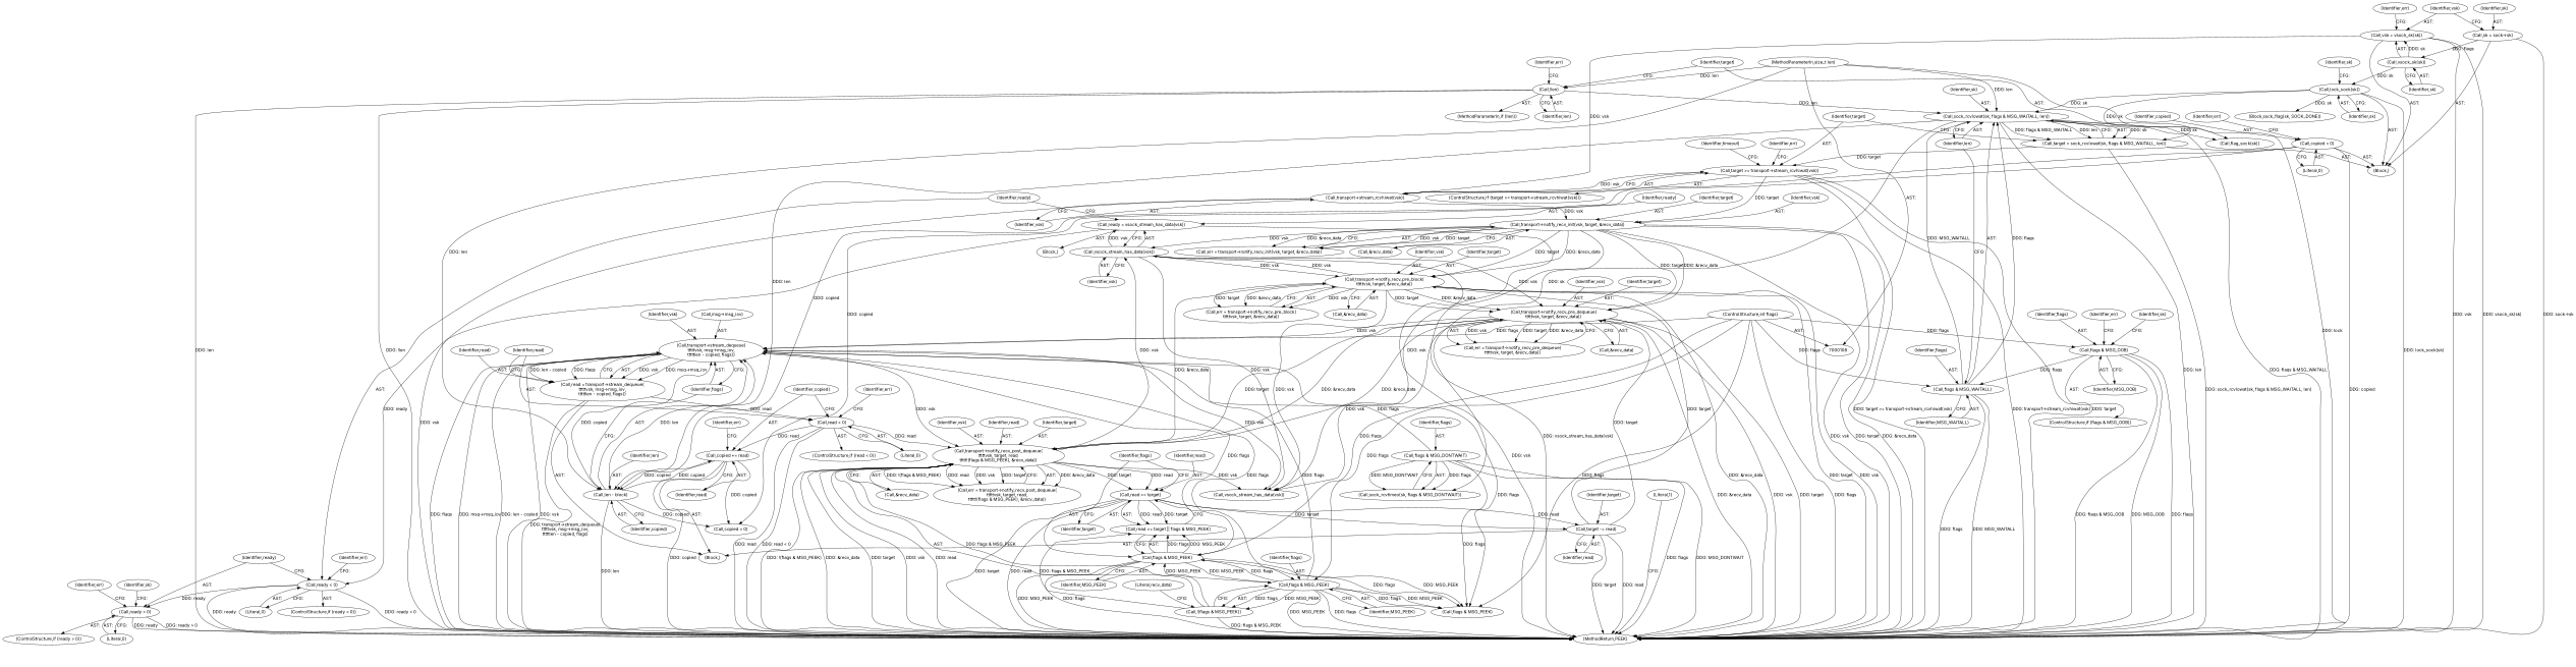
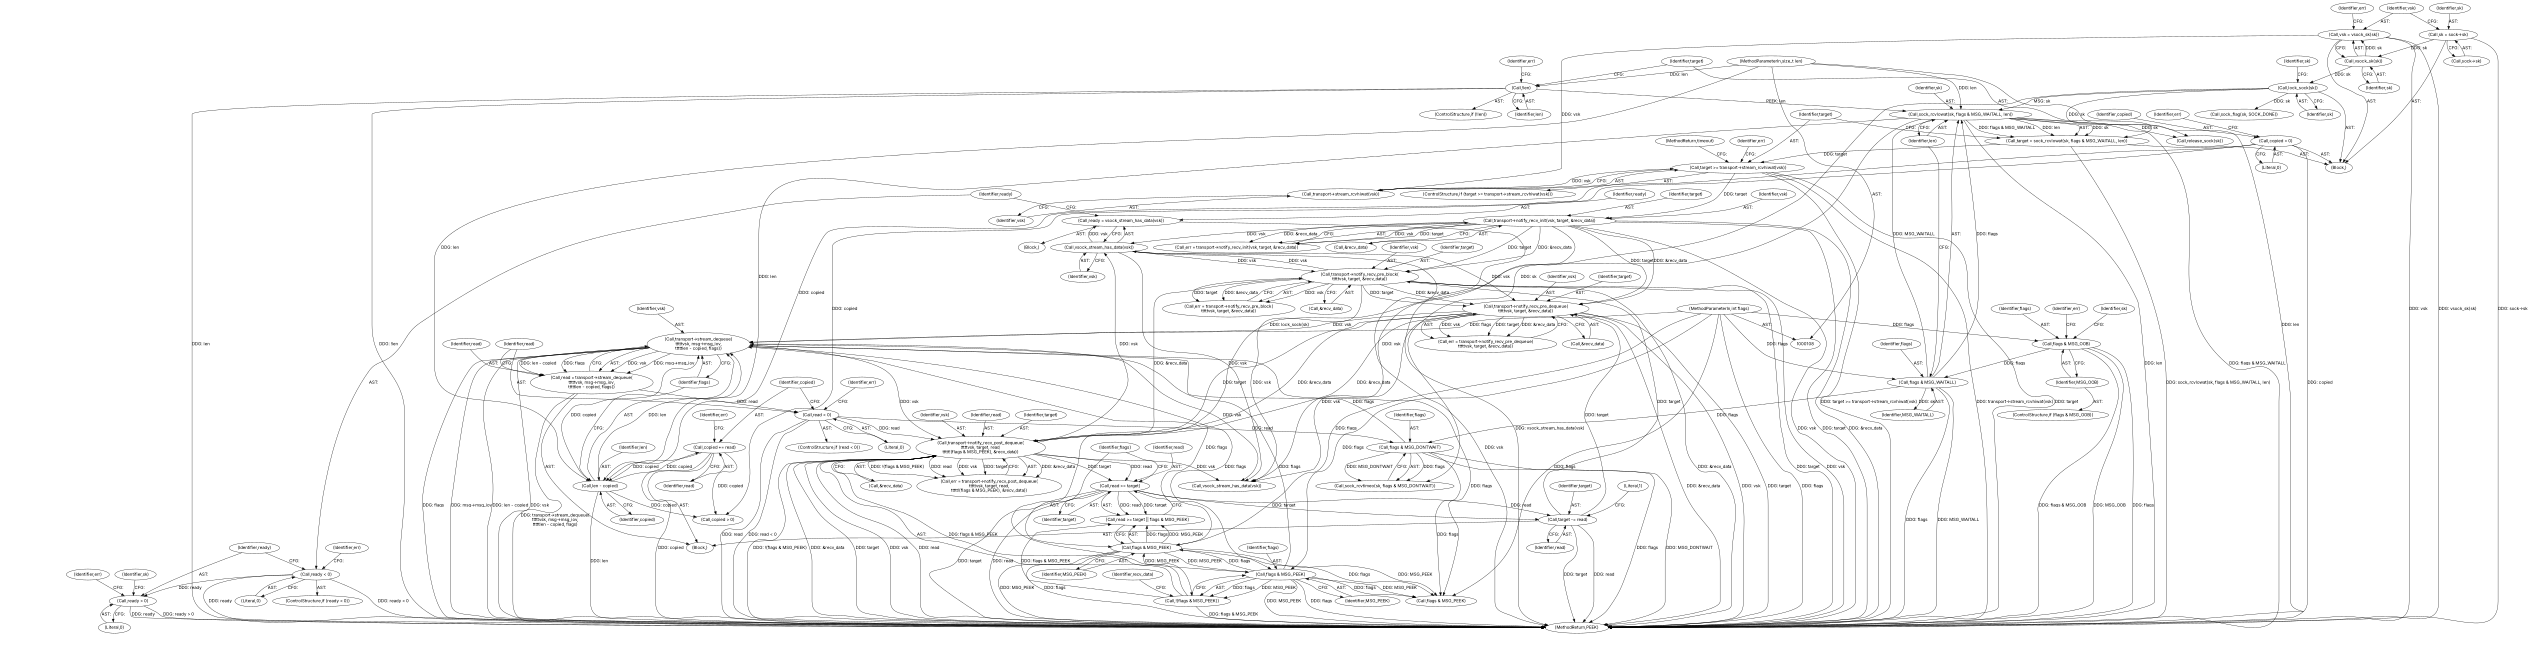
  digraph {
    fontname=Inter
    node [fontname=Inter]
    edge [fontname=Inter]
    n1 [label="(Call,ready = vsock_stream_has_data(vsk))"]
    n2 [label="(Call,vsock_stream_has_data(vsk))"]
    n3 [label="(Call,ready < 0)"]
    n4 [label="(Block,)"]
    n5 [label="(MethodReturn,PEEK)"]
    n6 [label="(Call,transport->notify_recv_pre_block(\n\t\t\t\t\tvsk, target, &recv_data))"]
    n7 [label="(Call,transport->notify_recv_pre_dequeue(\n\t\t\t\t\tvsk, target, &recv_data))"]
    n8 [label="(Identifier,vsk)"]
    n9 [label="(Call,vsock_stream_has_data(vsk))"]
    n10 [label="(Call,ready > 0)"]
    n11 [label="(Literal,0)"]
    n12 [label="(ControlStructure,if (ready < 0))"]
    n13 [label="(Call,err = transport->notify_recv_pre_block(\n\t\t\t\t\tvsk, target, &recv_data))"]
    n14 [label="(Call,&recv_data)"]
    n15 [label="(Call,transport->stream_dequeue(\n\t\t\t\t\tvsk, msg->msg_iov,\n\t\t\t\t\tlen - copied, flags))"]
    n16 [label="(Call,transport->notify_recv_post_dequeue(\n\t\t\t\t\tvsk, target, read,\n\t\t\t\t\t!(flags & MSG_PEEK), &recv_data))"]
    n17 [label="(Call,err = transport->notify_recv_pre_dequeue(\n\t\t\t\t\tvsk, target, &recv_data))"]
    n18 [label="(Call,&recv_data)"]
    n19 [label="(Call,transport->notify_recv_init(vsk, target, &recv_data))"]
    n20 [label="(Call,&recv_data)"]
    n21 [label="(Call,err = transport->notify_recv_init(vsk, target, &recv_data))"]
    n22 [label="(Call,transport->stream_rcvhiwat(vsk))"]
    n23 [label="(Call,target >= transport->stream_rcvhiwat(vsk))"]
    n24 [label="(Identifier,vsk)"]
    n25 [label="(ControlStructure,if (target >= transport->stream_rcvhiwat(vsk)))"]
    n26 [label="(Call,vsk = vsock_sk(sk))"]
    n27 [label="(Call,vsock_sk(sk))"]
    n28 [label="(Block,)"]
    n29 [label="(Call,lock_sock(sk))"]
    n30 [label="(Identifier,sk)"]
    n31 [label="(Call,sock_rcvlowat(sk, flags & MSG_WAITALL, len))"]
-   n32 [label="(Call,flag_sock(sk))"]
-   n33 [label="(Block,sock_flag(sk, SOCK_DONE))"]
+   n32 [label="(Call,release_sock(sk))"]
+   n33 [label="(Call,sock_flag(sk, SOCK_DONE))"]
    n34 [label="(Identifier,sk)"]
    n35 [label="(Call,sk = sock->sk)"]
+   n36 [label="(Call,sock->sk)"]
    n37 [label="(Call,target = sock_rcvlowat(sk, flags & MSG_WAITALL, len))"]
-   n38 [label="(Call,len - block)"]
+   n38 [label="(Call,len - copied)"]
    n39 [label="(Call,sock_rcvtimeo(sk, flags & MSG_DONTWAIT))"]
    n40 [label="(Identifier,len)"]
    n41 [label="(Call,copied += read)"]
    n42 [label="(Call,copied > 0)"]
    n43 [label="(Identifier,copied)"]
    n44 [label="(Call,flags & MSG_DONTWAIT)"]
    n45 [label="(Call,flags & MSG_WAITALL)"]
    n46 [label="(Identifier,MSG_WAITALL)"]
    n47 [label="(Call,flags & MSG_PEEK)"]
    n48 [label="(Call,flags & MSG_OOB)"]
    n49 [label="(Identifier,MSG_OOB)"]
    n50 [label="(ControlStructure,if (flags & MSG_OOB))"]
-   n51 [label="(ControlStructure,int flags)"]
+   n51 [label="(MethodParameterIn,int flags)"]
    n52 [label="(Call,flags & MSG_PEEK)"]
    n53 [label="(Call,flags & MSG_PEEK)"]
-   1000108 [label=7000108]
+   1000108
    n55 [label="(Call,read = transport->stream_dequeue(\n\t\t\t\t\tvsk, msg->msg_iov,\n\t\t\t\t\tlen - copied, flags))"]
    n56 [label="(Identifier,flags)"]
    n57 [label="(Call,read >= target || flags & MSG_PEEK)"]
    n58 [label="(Identifier,MSG_PEEK)"]
    n59 [label="(Call,!(flags & MSG_PEEK))"]
    n60 [label="(Identifier,MSG_PEEK)"]
    n61 [label="(Call,!len)"]
    n62 [label="(Identifier,len)"]
-   n63 [label="(MethodParameterIn,if (!len))"]
+   n63 [label="(ControlStructure,if (!len))"]
    n64 [label="(MethodParameterIn,size_t len)"]
    n65 [label="(Call,target -= read)"]
    n66 [label="(Block,)"]
    n67 [label="(Identifier,read)"]
    n68 [label="(Call,read >= target)"]
    n69 [label="(Identifier,target)"]
    n70 [label="(Call,err = transport->notify_recv_post_dequeue(\n\t\t\t\t\tvsk, target, read,\n\t\t\t\t\t!(flags & MSG_PEEK), &recv_data))"]
    n71 [label="(Call,&recv_data)"]
    n72 [label="(Call,read < 0)"]
    n73 [label="(Identifier,read)"]
    n74 [label="(ControlStructure,if (read < 0))"]
    n75 [label="(Literal,0)"]
    n76 [label="(Call,copied = 0)"]
    n77 [label="(Literal,0)"]
-   n78 [label="(ControlStructure,if (ready > 0))"]
    n79 [label="(Literal,0)"]
    n80 [label="(Identifier,vsk)"]
    n81 [label="(Identifier,vsk)"]
    n82 [label="(Identifier,read)"]
    n83 [label="(Identifier,err)"]
    n84 [label="(Identifier,sk)"]
    n85 [label="(Identifier,vsk)"]
    n86 [label="(Identifier,err)"]
    n87 [label="(Identifier,ready)"]
    n88 [label="(Identifier,copied)"]
    n89 [label="(Identifier,target)"]
    n90 [label="(Identifier,target)"]
    n91 [label="(Identifier,flags)"]
    n92 [label="(Identifier,err)"]
    n93 [label="(Identifier,flags)"]
    n94 [label="(Identifier,err)"]
    n95 [label="(Identifier,err)"]
-   n96 [label="(Identifier,timeout)"]
+   n96 [label="(MethodReturn,timeout)"]
    n97 [label="(Identifier,target)"]
    n98 [label="(Identifier,err)"]
    n99 [label="(Identifier,flags)"]
    n100 [label="(Identifier,len)"]
    n101 [label="(Identifier,vsk)"]
    n102 [label="(Identifier,read)"]
    n103 [label="(Identifier,flags)"]
    n104 [label="(Identifier,err)"]
    n105 [label="(Identifier,vsk)"]
    n106 [label="(Identifier,sk)"]
    n107 [label="(Literal,1)"]
    n108 [label="(Identifier,flags)"]
    n109 [label="(Identifier,ready)"]
    n110 [label="(Identifier,sk)"]
    n111 [label="(Identifier,sk)"]
    n112 [label="(Identifier,err)"]
    n113 [label="(Identifier,target)"]
    n114 [label="(Identifier,target)"]
    n115 [label="(Identifier,target)"]
    n116 [label="(Identifier,err)"]
    n117 [label="(Identifier,read)"]
    n118 [label="(Identifier,read)"]
-   n119 [label="(Call,msg->msg_iov)"]
    n120 [label="(Identifier,sk)"]
    n121 [label="(Identifier,copied)"]
-   n122 [label="(Literal,recv_data)"]
+   n122 [label="(Identifier,recv_data)"]
    n123 [label="(Identifier,vsk)"]
    n124 [label="(Identifier,ready)"]
    n125 [label="(Identifier,target)"]
    n1 -> n2 [label="CFG: "]
-   n1 -> n3 [label="DDG: ready"]
    n1 -> n4 [label="AST: "]
    n1 -> n5 [label="DDG: vsock_stream_has_data(vsk)"]
    n2 -> n1 [label="AST: "]
    n2 -> n1 [label="DDG: vsk"]
    n2 -> n5 [label="DDG: vsk"]
    n2 -> n6 [label="DDG: vsk"]
    n2 -> n7 [label="DDG: vsk"]
    n2 -> n8 [label="CFG: "]
    n2 -> n9 [label="DDG: vsk"]
    n3 -> n5 [label="DDG: ready < 0"]
    n3 -> n5 [label="DDG: ready"]
    n3 -> n10 [label="DDG: ready"]
    n3 -> n11 [label="CFG: "]
    n3 -> n12 [label="AST: "]
    n6 -> n2 [label="DDG: vsk"]
    n6 -> n5 [label="DDG: target"]
    n6 -> n5 [label="DDG: vsk"]
    n6 -> n5 [label="DDG: &recv_data"]
    n6 -> n7 [label="DDG: target"]
    n6 -> n7 [label="DDG: &recv_data"]
    n6 -> n9 [label="DDG: vsk"]
    n6 -> n13 [label="AST: "]
    n6 -> n13 [label="DDG: vsk"]
    n6 -> n13 [label="DDG: target"]
    n6 -> n13 [label="DDG: &recv_data"]
    n6 -> n14 [label="CFG: "]
    n7 -> n5 [label="DDG: &recv_data"]
    n7 -> n5 [label="DDG: vsk"]
    n7 -> n5 [label="DDG: target"]
    n7 -> n9 [label="DDG: vsk"]
    n7 -> n15 [label="DDG: vsk"]
    n7 -> n16 [label="DDG: target"]
    n7 -> n16 [label="DDG: &recv_data"]
    n7 -> n17 [label="AST: "]
    n7 -> n17 [label="DDG: vsk"]
    n7 -> n17 [label="DDG: target"]
    n7 -> n17 [label="DDG: &recv_data"]
    n7 -> n18 [label="CFG: "]
    n8 -> n2 [label="AST: "]
    n10 -> n5 [label="DDG: ready > 0"]
    n10 -> n5 [label="DDG: ready"]
-   n10 -> n78 [label="AST: "]
    n10 -> n79 [label="CFG: "]
    n11 -> n3 [label="AST: "]
    n13 -> n6 [label="CFG: "]
    n14 -> n6 [label="AST: "]
    n15 -> n5 [label="DDG: flags"]
    n15 -> n5 [label="DDG: msg->msg_iov"]
    n15 -> n5 [label="DDG: len - copied"]
    n15 -> n5 [label="DDG: vsk"]
    n15 -> n9 [label="DDG: vsk"]
    n15 -> n16 [label="DDG: vsk"]
    n15 -> n47 [label="DDG: flags"]
    n15 -> n53 [label="DDG: flags"]
    n15 -> n55 [label="AST: "]
    n15 -> n55 [label="DDG: vsk"]
    n15 -> n55 [label="DDG: msg->msg_iov"]
    n15 -> n55 [label="DDG: len - copied"]
    n15 -> n55 [label="DDG: flags"]
    n15 -> n56 [label="CFG: "]
    n16 -> n2 [label="DDG: vsk"]
    n16 -> n5 [label="DDG: &recv_data"]
    n16 -> n5 [label="DDG: target"]
    n16 -> n5 [label="DDG: vsk"]
    n16 -> n5 [label="DDG: read"]
    n16 -> n5 [label="DDG: !(flags & MSG_PEEK)"]
    n16 -> n6 [label="DDG: &recv_data"]
    n16 -> n7 [label="DDG: &recv_data"]
    n16 -> n9 [label="DDG: vsk"]
    n16 -> n68 [label="DDG: read"]
    n16 -> n68 [label="DDG: target"]
    n16 -> n70 [label="AST: "]
    n16 -> n70 [label="DDG: &recv_data"]
    n16 -> n70 [label="DDG: !(flags & MSG_PEEK)"]
    n16 -> n70 [label="DDG: read"]
    n16 -> n70 [label="DDG: vsk"]
    n16 -> n70 [label="DDG: target"]
    n16 -> n71 [label="CFG: "]
    n17 -> n7 [label="CFG: "]
    n18 -> n7 [label="AST: "]
    n19 -> n2 [label="DDG: vsk"]
    n19 -> n5 [label="DDG: target"]
    n19 -> n5 [label="DDG: &recv_data"]
    n19 -> n5 [label="DDG: vsk"]
    n19 -> n6 [label="DDG: target"]
    n19 -> n6 [label="DDG: &recv_data"]
    n19 -> n7 [label="DDG: target"]
    n19 -> n7 [label="DDG: &recv_data"]
    n19 -> n9 [label="DDG: vsk"]
    n19 -> n20 [label="CFG: "]
    n19 -> n21 [label="AST: "]
    n19 -> n21 [label="DDG: vsk"]
    n19 -> n21 [label="DDG: target"]
    n19 -> n21 [label="DDG: &recv_data"]
    n20 -> n19 [label="AST: "]
    n21 -> n19 [label="CFG: "]
-   n22 -> n5 [label="DDG: vsk"]
-   n22 -> n19 [label="DDG: vsk"]
    n22 -> n23 [label="AST: "]
    n22 -> n23 [label="DDG: vsk"]
    n22 -> n24 [label="CFG: "]
    n23 -> n5 [label="DDG: target >= transport->stream_rcvhiwat(vsk)"]
    n23 -> n5 [label="DDG: transport->stream_rcvhiwat(vsk)"]
    n23 -> n5 [label="DDG: target"]
    n23 -> n19 [label="DDG: target"]
    n23 -> n22 [label="CFG: "]
    n23 -> n25 [label="AST: "]
    n24 -> n22 [label="AST: "]
    n26 -> n5 [label="DDG: vsk"]
    n26 -> n5 [label="DDG: vsock_sk(sk)"]
    n26 -> n22 [label="DDG: vsk"]
+   n26 -> n27 [label="CFG: "]
    n26 -> n28 [label="AST: "]
    n27 -> n26 [label="AST: "]
    n27 -> n26 [label="DDG: sk"]
    n27 -> n29 [label="DDG: sk"]
    n27 -> n30 [label="CFG: "]
-   n29 -> n5 [label="DDG: lock_sock(sk)"]
+   n29 -> n59 [label="DDG: lock_sock(sk)"]
    n29 -> n28 [label="AST: "]
-   n29 -> n31 [label="DDG: sk"]
+   n29 -> n31 [label="MSG: sk"]
    n29 -> n32 [label="DDG: sk"]
    n29 -> n33 [label="DDG: sk"]
    n29 -> n34 [label="CFG: "]
    n30 -> n27 [label="AST: "]
    n31 -> n5 [label="DDG: len"]
    n31 -> n5 [label="DDG: flags & MSG_WAITALL"]
    n31 -> n32 [label="DDG: sk"]
    n31 -> n37 [label="AST: "]
    n31 -> n37 [label="DDG: sk"]
    n31 -> n37 [label="DDG: flags & MSG_WAITALL"]
    n31 -> n37 [label="DDG: len"]
    n31 -> n38 [label="DDG: len"]
    n31 -> n39 [label="DDG: sk"]
    n31 -> n40 [label="CFG: "]
    n34 -> n29 [label="AST: "]
    n35 -> n5 [label="DDG: sock->sk"]
-   n35 -> n27 [label="DDG: flags"]
+   n35 -> n27 [label="DDG: sk"]
    n35 -> n28 [label="AST: "]
+   n35 -> n36 [label="CFG: "]
+   n36 -> n35 [label="AST: "]
    n37 -> n5 [label="DDG: sock_rcvlowat(sk, flags & MSG_WAITALL, len)"]
    n37 -> n23 [label="DDG: target"]
    n37 -> n28 [label="AST: "]
-   n37 -> n31 [label="CFG: "]
    n38 -> n5 [label="DDG: len"]
    n38 -> n15 [label="AST: "]
    n38 -> n15 [label="DDG: len"]
    n38 -> n15 [label="DDG: copied"]
    n38 -> n41 [label="DDG: copied"]
    n38 -> n42 [label="DDG: copied"]
    n38 -> n43 [label="CFG: "]
    n39 -> n44 [label="CFG: "]
    n40 -> n31 [label="AST: "]
    n40 -> n45 [label="CFG: "]
    n41 -> n5 [label="DDG: copied"]
    n41 -> n38 [label="DDG: copied"]
    n41 -> n42 [label="DDG: copied"]
    n41 -> n66 [label="AST: "]
    n41 -> n73 [label="CFG: "]
    n43 -> n38 [label="AST: "]
    n44 -> n5 [label="DDG: flags"]
    n44 -> n5 [label="DDG: MSG_DONTWAIT"]
    n44 -> n15 [label="DDG: flags"]
    n44 -> n39 [label="AST: "]
    n44 -> n39 [label="DDG: flags"]
    n44 -> n39 [label="DDG: MSG_DONTWAIT"]
    n44 -> n47 [label="DDG: flags"]
    n45 -> n5 [label="DDG: flags"]
    n45 -> n5 [label="DDG: MSG_WAITALL"]
    n45 -> n31 [label="AST: "]
    n45 -> n31 [label="DDG: flags"]
    n45 -> n31 [label="DDG: MSG_WAITALL"]
-   n45 -> n46 [label="CFG: "]
+   n45 -> n44 [label="DDG: flags"]
+   n45 -> n46 [label="DDG: sk"]
    n46 -> n45 [label="AST: "]
    n48 -> n5 [label="DDG: flags & MSG_OOB"]
    n48 -> n5 [label="DDG: MSG_OOB"]
    n48 -> n5 [label="DDG: flags"]
    n48 -> n45 [label="DDG: flags"]
    n48 -> n49 [label="CFG: "]
-   n48 -> n50 [label="AST: "]
+   n49 -> n50 [label="AST: "]
    n49 -> n48 [label="AST: "]
    n51 -> n5 [label="DDG: flags"]
    n51 -> n15 [label="DDG: flags"]
    n51 -> n45 [label="DDG: flags"]
    n51 -> n47 [label="DDG: flags"]
    n51 -> n48 [label="DDG: flags"]
    n51 -> n52 [label="DDG: flags"]
    n51 -> n53 [label="DDG: flags"]
    n51 -> 1000108 [label="AST: "]
    n52 -> n5 [label="DDG: MSG_PEEK"]
    n52 -> n5 [label="DDG: flags"]
    n52 -> n15 [label="DDG: flags"]
    n52 -> n47 [label="DDG: flags"]
    n52 -> n47 [label="DDG: MSG_PEEK"]
    n52 -> n53 [label="DDG: MSG_PEEK"]
    n52 -> n57 [label="AST: "]
    n52 -> n57 [label="DDG: flags"]
    n52 -> n57 [label="DDG: MSG_PEEK"]
    n52 -> n58 [label="CFG: "]
    n53 -> n5 [label="DDG: MSG_PEEK"]
    n53 -> n5 [label="DDG: flags"]
    n53 -> n15 [label="DDG: flags"]
    n53 -> n47 [label="DDG: flags"]
    n53 -> n47 [label="DDG: MSG_PEEK"]
    n53 -> n52 [label="DDG: flags"]
    n53 -> n52 [label="DDG: MSG_PEEK"]
    n53 -> n59 [label="AST: "]
    n53 -> n59 [label="DDG: flags"]
    n53 -> n59 [label="DDG: MSG_PEEK"]
    n53 -> n60 [label="CFG: "]
    n55 -> n5 [label="DDG: transport->stream_dequeue(\n\t\t\t\t\tvsk, msg->msg_iov,\n\t\t\t\t\tlen - copied, flags)"]
    n55 -> n15 [label="CFG: "]
    n55 -> n66 [label="AST: "]
    n55 -> n72 [label="DDG: read"]
    n56 -> n15 [label="AST: "]
    n56 -> n38 [label="CFG: "]
    n57 -> n52 [label="CFG: "]
    n57 -> n68 [label="CFG: "]
    n58 -> n52 [label="AST: "]
    n59 -> n5 [label="DDG: flags & MSG_PEEK"]
    n59 -> n16 [label="AST: "]
    n59 -> n16 [label="DDG: flags & MSG_PEEK"]
    n59 -> n53 [label="CFG: "]
    n59 -> n57 [label="DDG: flags & MSG_PEEK"]
    n60 -> n53 [label="AST: "]
    n61 -> n5 [label="DDG: !len"]
    n61 -> n5 [label="DDG: len"]
-   n61 -> n31 [label="DDG: len"]
+   n61 -> n31 [label="PEEK: len"]
    n61 -> n62 [label="CFG: "]
    n61 -> n63 [label="AST: "]
    n62 -> n61 [label="AST: "]
-   n64 -> n5 [label="DDG: lock"]
+   n64 -> n5 [label="DDG: len"]
    n64 -> n31 [label="DDG: len"]
    n64 -> n38 [label="DDG: len"]
    n64 -> 1000108 [label="AST: "]
    n64 -> n61 [label="DDG: len"]
    n65 -> n5 [label="DDG: read"]
    n65 -> n5 [label="DDG: target"]
    n65 -> n6 [label="DDG: target"]
    n65 -> n7 [label="DDG: target"]
    n65 -> n66 [label="AST: "]
    n65 -> n67 [label="CFG: "]
    n67 -> n65 [label="AST: "]
    n68 -> n5 [label="DDG: target"]
    n68 -> n5 [label="DDG: read"]
    n68 -> n57 [label="AST: "]
    n68 -> n57 [label="DDG: read"]
    n68 -> n57 [label="DDG: target"]
    n68 -> n65 [label="DDG: read"]
    n68 -> n65 [label="DDG: target"]
    n68 -> n69 [label="CFG: "]
    n69 -> n68 [label="AST: "]
    n70 -> n16 [label="CFG: "]
    n71 -> n16 [label="AST: "]
    n72 -> n5 [label="DDG: read"]
    n72 -> n5 [label="DDG: read < 0"]
    n72 -> n16 [label="DDG: read"]
-   n72 -> n41 [label="DDG: read"]
+   n72 -> n44 [label="DDG: read"]
    n72 -> n74 [label="AST: "]
    n72 -> n75 [label="CFG: "]
    n73 -> n41 [label="AST: "]
    n75 -> n72 [label="AST: "]
    n76 -> n5 [label="DDG: copied"]
    n76 -> n28 [label="AST: "]
    n76 -> n38 [label="DDG: copied"]
    n76 -> n42 [label="DDG: copied"]
    n76 -> n77 [label="CFG: "]
    n77 -> n76 [label="AST: "]
    n79 -> n10 [label="AST: "]
    n80 -> n19 [label="AST: "]
    n81 -> n15 [label="AST: "]
    n82 -> n55 [label="AST: "]
    n83 -> n26 [label="CFG: "]
    n84 -> n10 [label="CFG: "]
    n85 -> n6 [label="AST: "]
    n86 -> n41 [label="CFG: "]
    n87 -> n3 [label="CFG: "]
    n87 -> n10 [label="AST: "]
    n88 -> n41 [label="AST: "]
    n88 -> n72 [label="CFG: "]
    n89 -> n7 [label="AST: "]
    n90 -> n19 [label="AST: "]
    n91 -> n53 [label="AST: "]
    n92 -> n76 [label="CFG: "]
    n93 -> n48 [label="AST: "]
    n94 -> n10 [label="CFG: "]
    n95 -> n3 [label="CFG: "]
    n96 -> n23 [label="CFG: "]
    n97 -> n65 [label="AST: "]
    n98 -> n61 [label="CFG: "]
    n99 -> n52 [label="AST: "]
    n99 -> n68 [label="CFG: "]
    n100 -> n38 [label="AST: "]
    n101 -> n16 [label="AST: "]
    n102 -> n16 [label="AST: "]
    n103 -> n44 [label="AST: "]
    n104 -> n48 [label="CFG: "]
    n105 -> n7 [label="AST: "]
    n106 -> n31 [label="AST: "]
-   n107 -> n5 [label="CFG: "]
+   n107 -> n65 [label="CFG: "]
    n108 -> n45 [label="AST: "]
    n109 -> n1 [label="AST: "]
    n110 -> n48 [label="CFG: "]
    n111 -> n29 [label="CFG: "]
    n112 -> n72 [label="CFG: "]
    n113 -> n16 [label="AST: "]
    n114 -> n6 [label="AST: "]
    n115 -> n37 [label="AST: "]
    n115 -> n61 [label="CFG: "]
    n116 -> n23 [label="CFG: "]
    n117 -> n68 [label="AST: "]
    n118 -> n55 [label="CFG: "]
    n118 -> n72 [label="AST: "]
-   n119 -> n15 [label="AST: "]
    n120 -> n35 [label="AST: "]
    n121 -> n76 [label="AST: "]
    n122 -> n59 [label="CFG: "]
    n123 -> n26 [label="AST: "]
    n123 -> n35 [label="CFG: "]
    n124 -> n1 [label="CFG: "]
    n124 -> n3 [label="AST: "]
    n125 -> n23 [label="AST: "]
    n125 -> n37 [label="CFG: "]
  }
